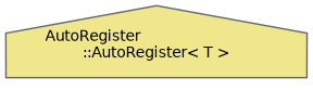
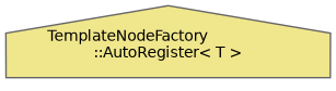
  digraph {
    rankdir=TB
-   n1 [color=grey40 fillcolor=khaki fontname=Helvetica fontsize=10 height=0.2 label="AutoRegister\l::AutoRegister\< T \>" shape=house style=filled width=0.4]
+   n1 [color=grey40 fillcolor=khaki fontname=Helvetica fontsize=10 height=0.2 label="TemplateNodeFactory\l::AutoRegister\< T \>" shape=house style=filled width=0.4]
  }
